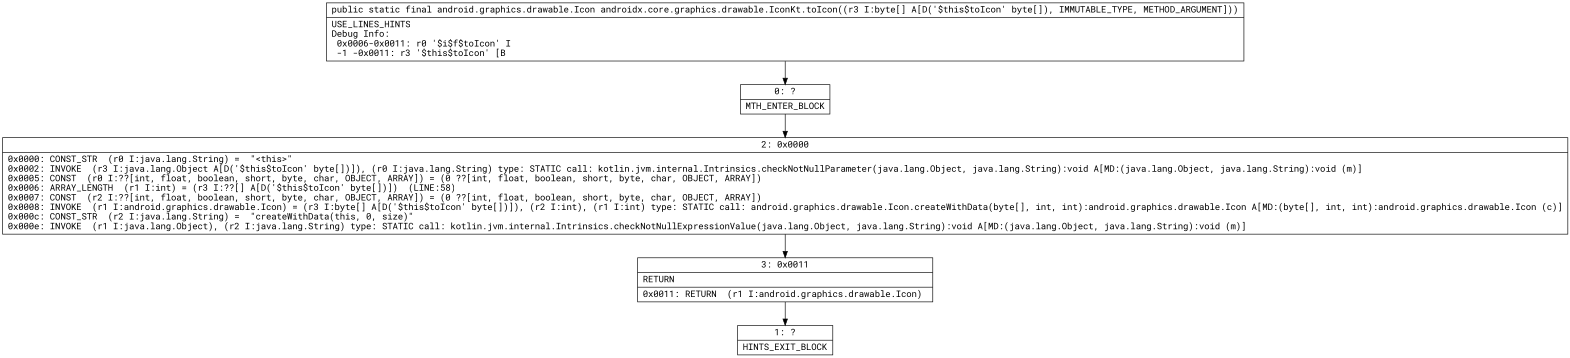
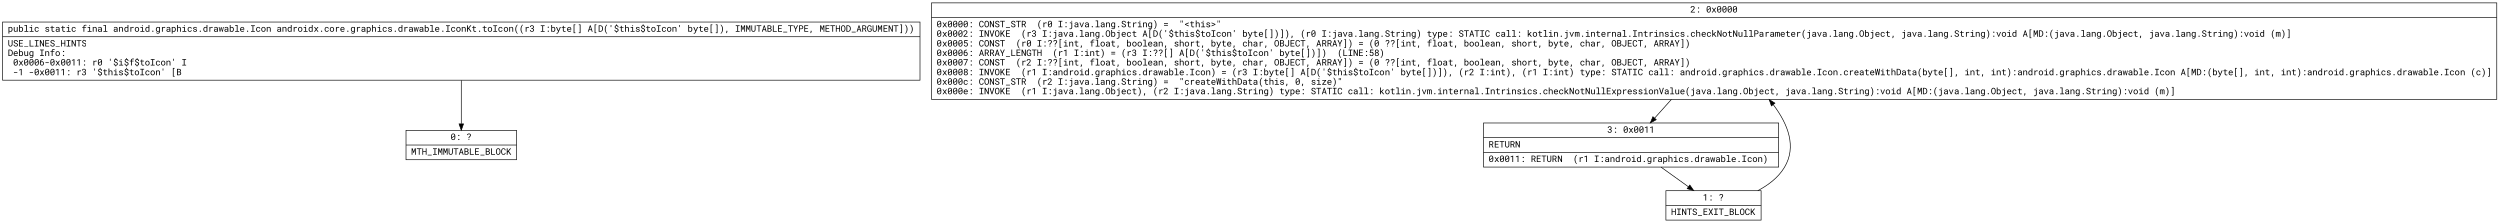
  digraph {
    fontname="Roboto Mono"
    node [fontname="Roboto Mono" shape=record]
    edge [fontname="Roboto Mono"]
-   n1 [label="{0\:\ ?|MTH_ENTER_BLOCK\l}"]
+   n1 [label="{0\:\ ?|MTH_IMMUTABLE_BLOCK\l}"]
    n2 [label="{2\:\ 0x0000|0x0000: CONST_STR  (r0 I:java.lang.String) =  \"\<this\>\" \l0x0002: INVOKE  (r3 I:java.lang.Object A[D('$this$toIcon' byte[])]), (r0 I:java.lang.String) type: STATIC call: kotlin.jvm.internal.Intrinsics.checkNotNullParameter(java.lang.Object, java.lang.String):void A[MD:(java.lang.Object, java.lang.String):void (m)]\l0x0005: CONST  (r0 I:??[int, float, boolean, short, byte, char, OBJECT, ARRAY]) = (0 ??[int, float, boolean, short, byte, char, OBJECT, ARRAY]) \l0x0006: ARRAY_LENGTH  (r1 I:int) = (r3 I:??[] A[D('$this$toIcon' byte[])])  (LINE:58)\l0x0007: CONST  (r2 I:??[int, float, boolean, short, byte, char, OBJECT, ARRAY]) = (0 ??[int, float, boolean, short, byte, char, OBJECT, ARRAY]) \l0x0008: INVOKE  (r1 I:android.graphics.drawable.Icon) = (r3 I:byte[] A[D('$this$toIcon' byte[])]), (r2 I:int), (r1 I:int) type: STATIC call: android.graphics.drawable.Icon.createWithData(byte[], int, int):android.graphics.drawable.Icon A[MD:(byte[], int, int):android.graphics.drawable.Icon (c)]\l0x000c: CONST_STR  (r2 I:java.lang.String) =  \"createWithData(this, 0, size)\" \l0x000e: INVOKE  (r1 I:java.lang.Object), (r2 I:java.lang.String) type: STATIC call: kotlin.jvm.internal.Intrinsics.checkNotNullExpressionValue(java.lang.Object, java.lang.String):void A[MD:(java.lang.Object, java.lang.String):void (m)]\l}"]
    n3 [label="{3\:\ 0x0011|RETURN\l|0x0011: RETURN  (r1 I:android.graphics.drawable.Icon) \l}"]
    n4 [label="{1\:\ ?|HINTS_EXIT_BLOCK\l}"]
    n5 [label="{public static final android.graphics.drawable.Icon androidx.core.graphics.drawable.IconKt.toIcon((r3 I:byte[] A[D('$this$toIcon' byte[]), IMMUTABLE_TYPE, METHOD_ARGUMENT]))  | USE_LINES_HINTS\lDebug Info:\l  0x0006\-0x0011: r0 '$i$f$toIcon' I\l  \-1 \-0x0011: r3 '$this$toIcon' [B\l}"]
-   n1 -> n2
+   n4 -> n2
    n2 -> n3
    n3 -> n4
    n5 -> n1
  }
